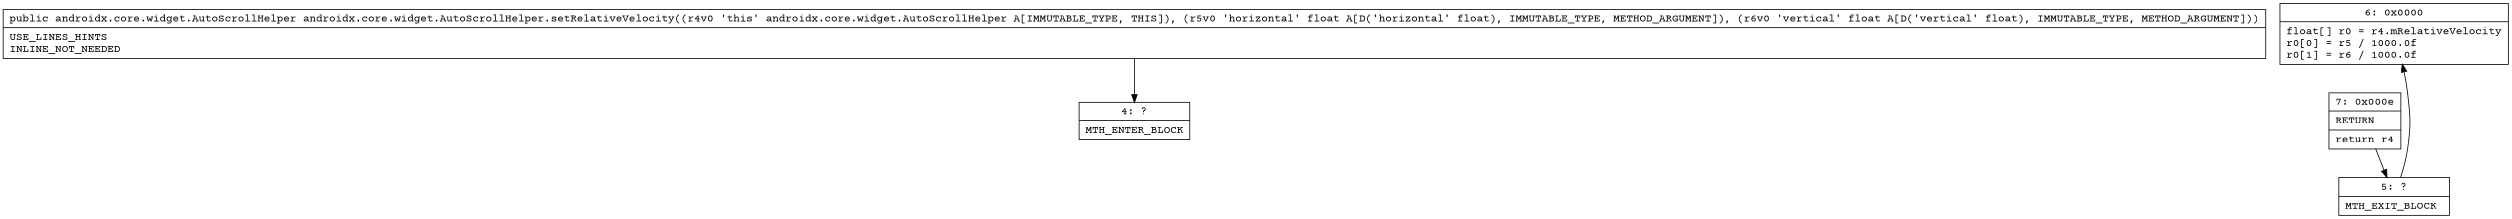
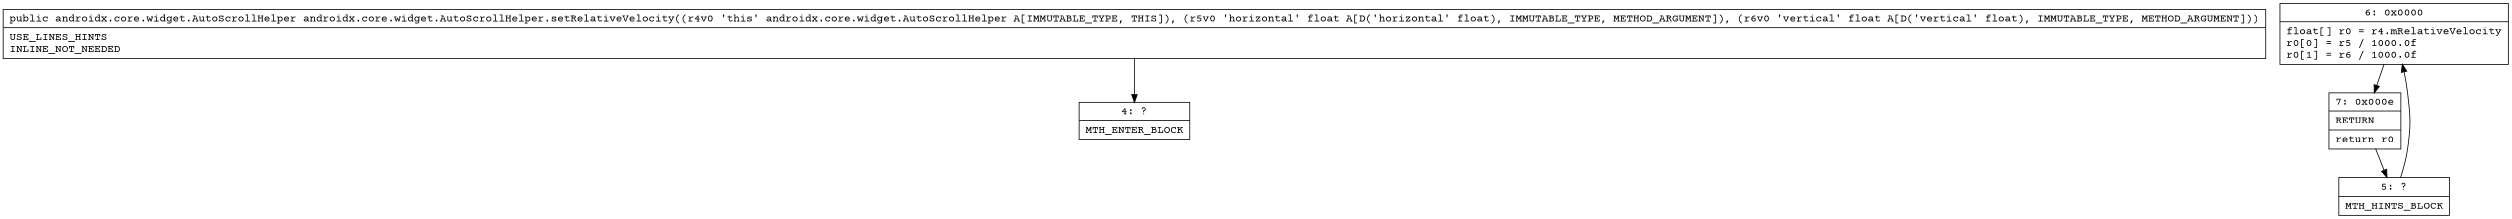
  digraph {
    fontname="Courier Prime"
    node [fontname="Courier Prime" shape=record]
    edge [fontname="Courier Prime"]
    n1 [label="{4\:\ ?|MTH_ENTER_BLOCK\l}"]
    n2 [label="{6\:\ 0x0000|float[] r0 = r4.mRelativeVelocity\lr0[0] = r5 \/ 1000.0f\lr0[1] = r6 \/ 1000.0f\l}"]
-   n3 [label="{7\:\ 0x000e|RETURN\l|return r4\l}"]
-   n4 [label="{5\:\ ?|MTH_EXIT_BLOCK\l}"]
+   n3 [label="{7\:\ 0x000e|RETURN\l|return r0\l}"]
+   n4 [label="{5\:\ ?|MTH_HINTS_BLOCK\l}"]
    n5 [label="{public androidx.core.widget.AutoScrollHelper androidx.core.widget.AutoScrollHelper.setRelativeVelocity((r4v0 'this' androidx.core.widget.AutoScrollHelper A[IMMUTABLE_TYPE, THIS]), (r5v0 'horizontal' float A[D('horizontal' float), IMMUTABLE_TYPE, METHOD_ARGUMENT]), (r6v0 'vertical' float A[D('vertical' float), IMMUTABLE_TYPE, METHOD_ARGUMENT]))  | USE_LINES_HINTS\lINLINE_NOT_NEEDED\l}"]
+   n2 -> n3
    n3 -> n4
    n4 -> n2
    n5 -> n1
  }
